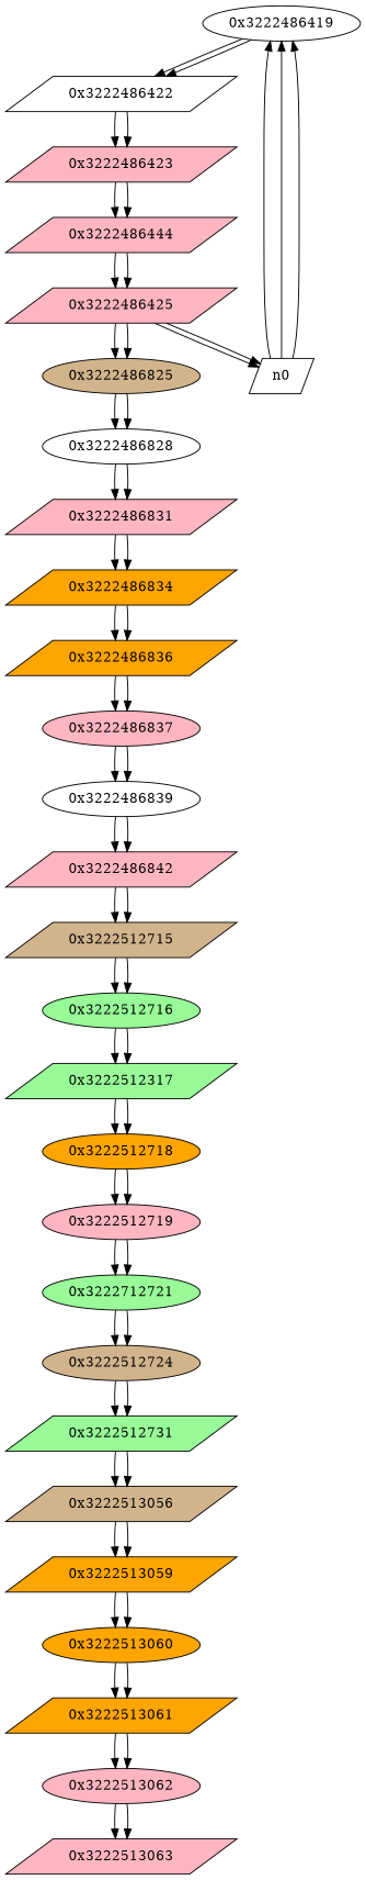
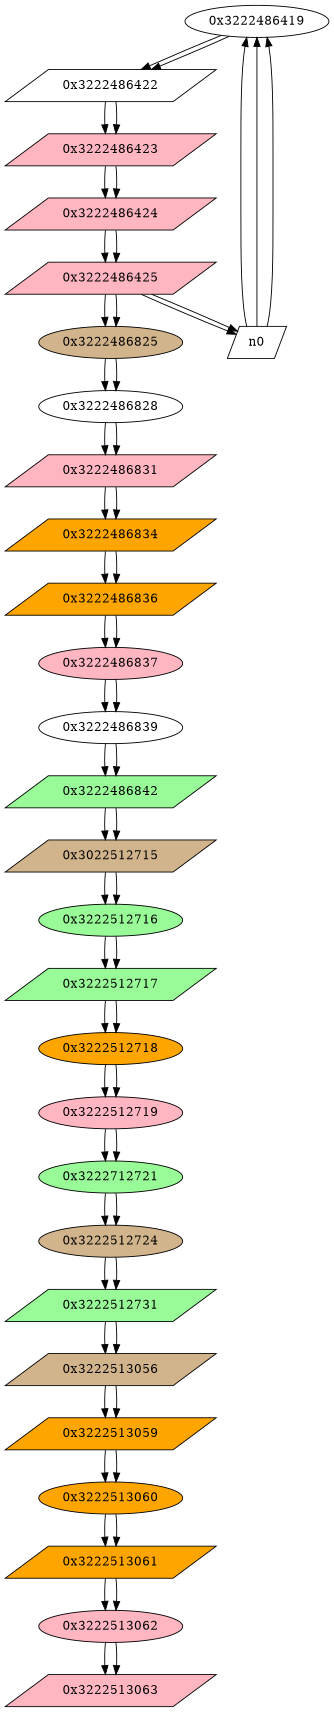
  digraph {
    node [fillcolor=lightpink shape=parallelogram style=filled]
    n1 [fillcolor=white label="0x3222486419" shape=ellipse]
    n2 [fillcolor=white label="0x3222486422"]
    n3 [label="0x3222486423"]
-   n4 [label="0x3222486444"]
+   n4 [label="0x3222486424"]
    n5 [label="0x3222486425"]
    n6 [fillcolor=tan label="0x3222486825" shape=ellipse]
    n0 [fillcolor=white]
    n7 [fillcolor=white label="0x3222486828" shape=ellipse]
    n8 [label="0x3222486831"]
    n9 [fillcolor=orange label="0x3222486834"]
    n10 [fillcolor=orange label="0x3222486836"]
    n11 [label="0x3222486837" shape=ellipse]
    n12 [fillcolor=white label="0x3222486839" shape=ellipse]
-   n13 [label="0x3222486842"]
-   n14 [fillcolor=tan label="0x3222512715"]
+   n13 [fillcolor=palegreen label="0x3222486842"]
+   n14 [fillcolor=tan label="0x3022512715"]
    n15 [fillcolor=palegreen label="0x3222512716" shape=ellipse]
-   n16 [fillcolor=palegreen label="0x3222512317"]
+   n16 [fillcolor=palegreen label="0x3222512717"]
    n17 [fillcolor=orange label="0x3222512718" shape=ellipse]
    n18 [label="0x3222512719" shape=ellipse]
    n19 [fillcolor=palegreen label="0x3222712721" shape=ellipse]
    n20 [fillcolor=tan label="0x3222512724" shape=ellipse]
    n21 [fillcolor=palegreen label="0x3222512731"]
    n22 [fillcolor=tan label="0x3222513056"]
    n23 [fillcolor=orange label="0x3222513059"]
    n24 [fillcolor=orange label="0x3222513060" shape=ellipse]
    n25 [fillcolor=orange label="0x3222513061"]
    n26 [label="0x3222513062" shape=ellipse]
    n27 [label="0x3222513063"]
    n1 -> n2
    n1 -> n2
    n2 -> n3
    n2 -> n3
    n3 -> n4
    n3 -> n4
    n4 -> n5
    n4 -> n5
    n5 -> n6
    n5 -> n6
    n5 -> n0
    n5 -> n0
    n6 -> n7
    n6 -> n7
    n0 -> n1
    n0 -> n1
    n0 -> n1
    n7 -> n8
    n7 -> n8
    n8 -> n9
    n8 -> n9
    n9 -> n10
    n9 -> n10
    n10 -> n11
    n10 -> n11
    n11 -> n12
    n11 -> n12
    n12 -> n13
    n12 -> n13
    n13 -> n14
    n13 -> n14
    n14 -> n15
    n14 -> n15
    n15 -> n16
    n15 -> n16
    n16 -> n17
    n16 -> n17
    n17 -> n18
    n17 -> n18
    n18 -> n19
    n18 -> n19
    n19 -> n20
    n19 -> n20
    n20 -> n21
    n20 -> n21
    n21 -> n22
    n21 -> n22
    n22 -> n23
    n22 -> n23
    n23 -> n24
    n23 -> n24
    n24 -> n25
    n24 -> n25
    n25 -> n26
    n25 -> n26
    n26 -> n27
    n26 -> n27
  }
